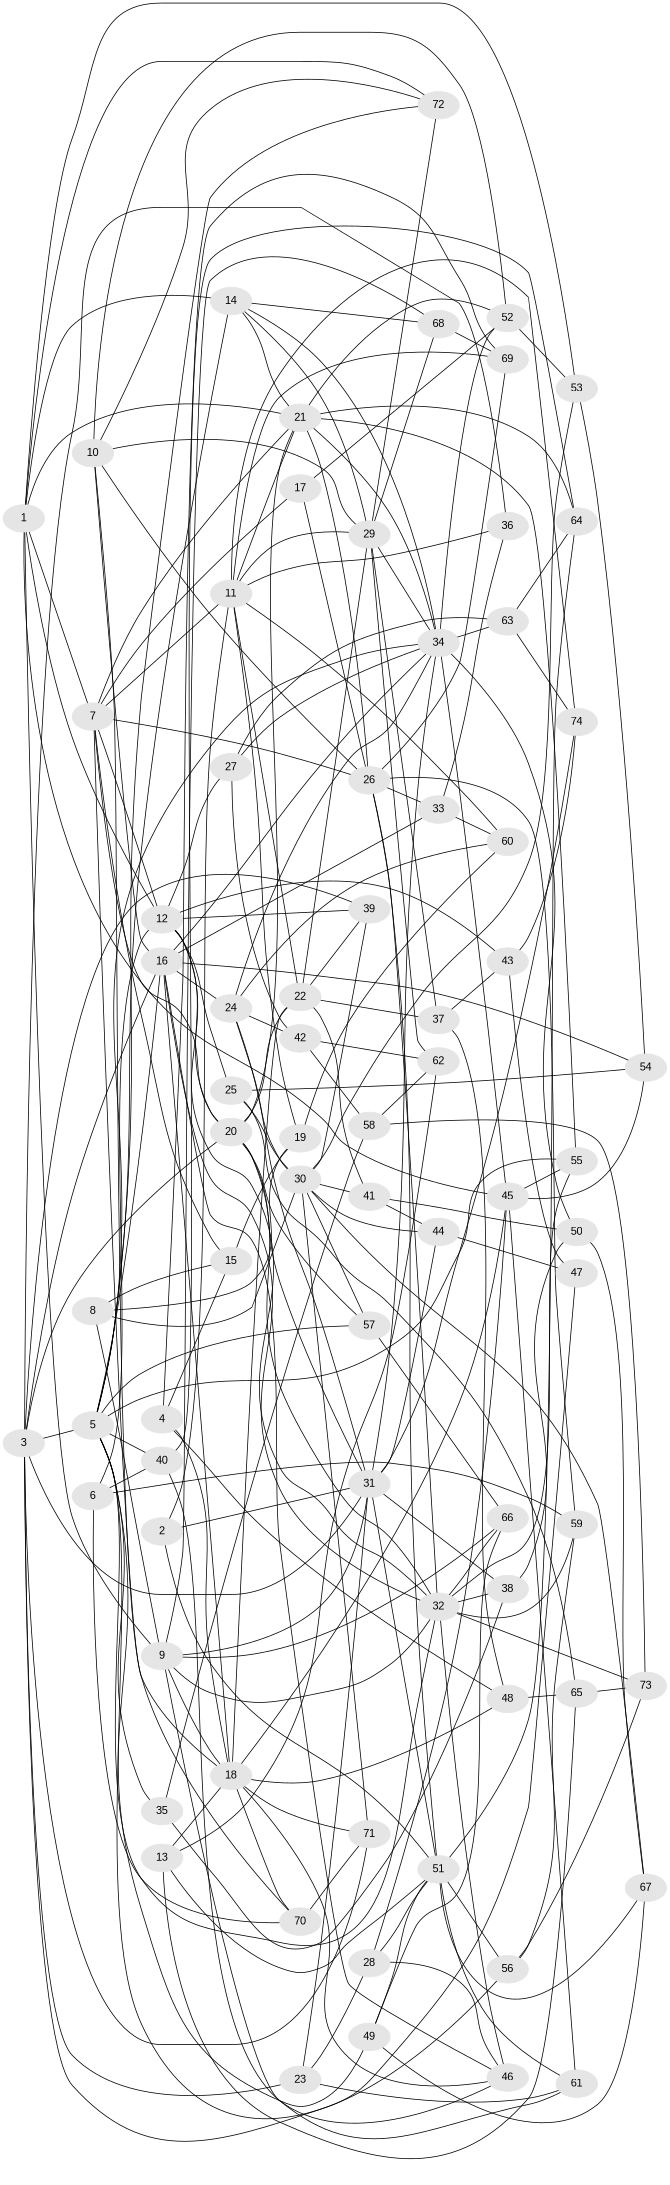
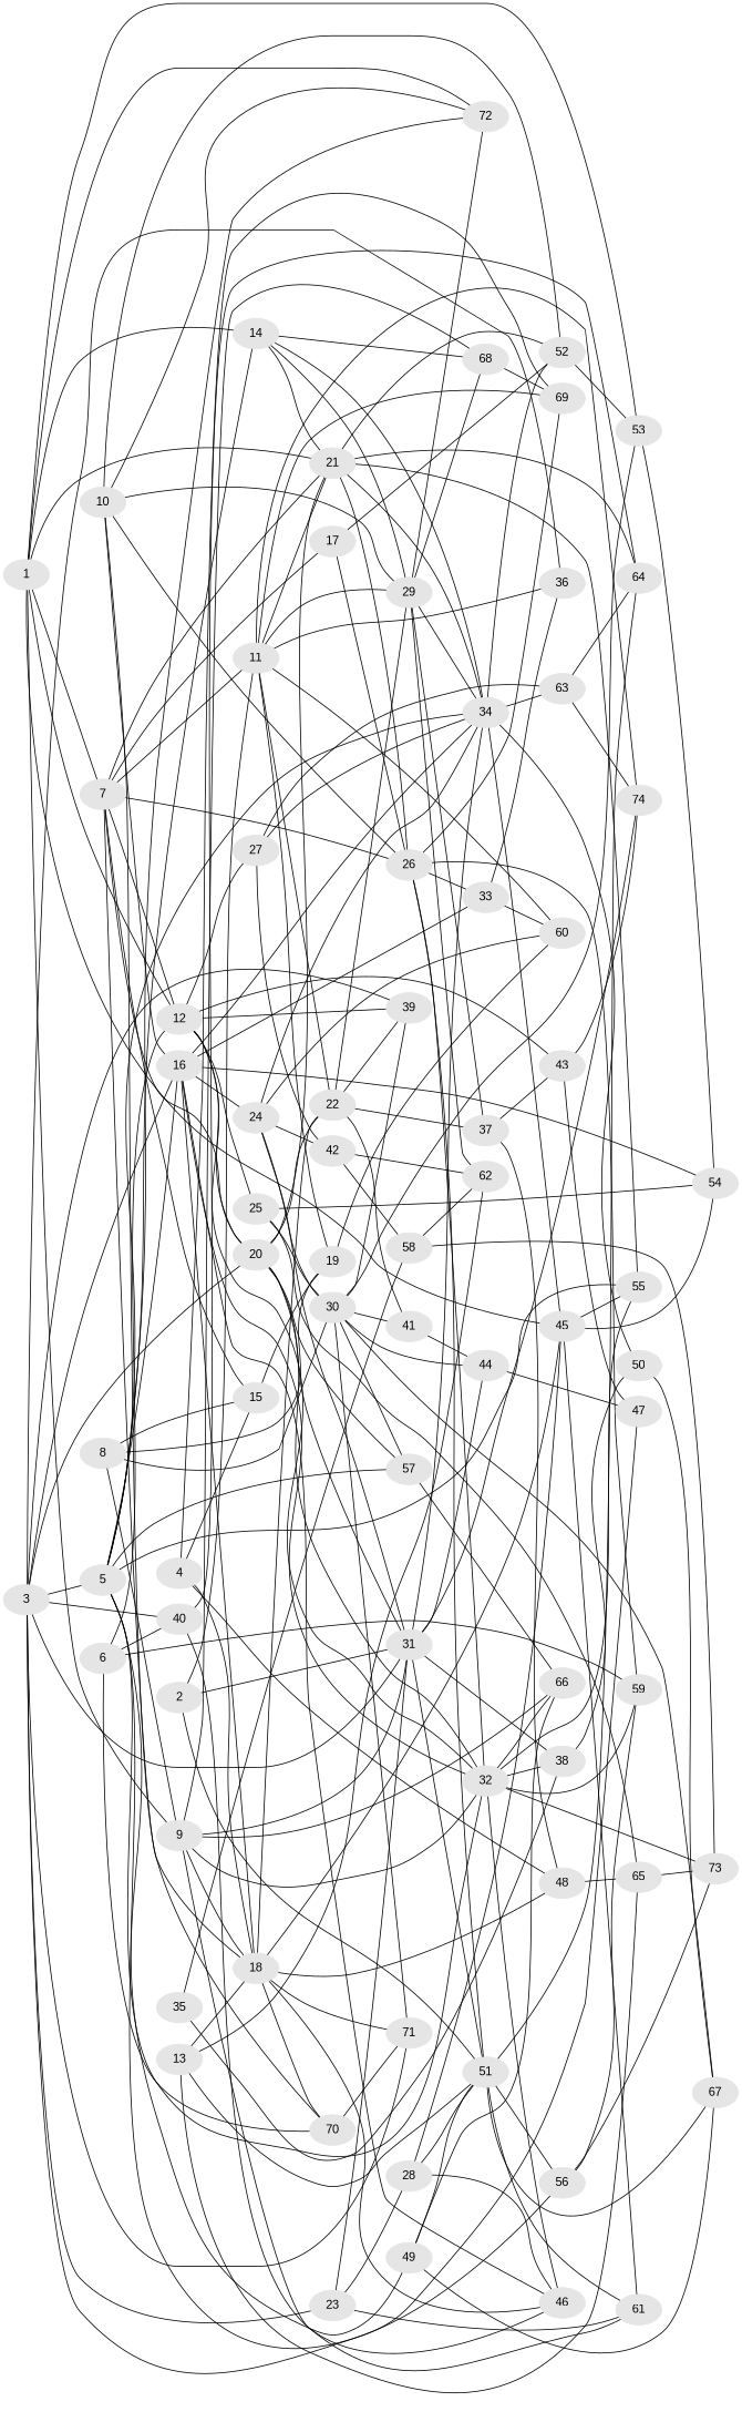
  graph {
    fontname="Liberation Sans"
    rankdir=LR
    node [color=gray90 fontname="Liberation Sans" style=filled]
    edge [fontname="Liberation Sans" weight=1.0]
    1
    7
    9
    12
    14
    21
    45
    53
    72
    11
    20
    15
    18
    17
    26
    31
    32
    46
    66
    68
    39
    25
    27
    43
    34
    29
    55
    52
    64
    54
    61
    2
    51
    36
    69
    19
    22
    60
    74
    44
    38
    56
    67
    3
    5
    16
    23
    40
    47
    71
    35
    49
    57
    24
    33
    28
    4
    48
    70
    65
    59
    73
    63
    50
    58
    6
    8
    30
    41
    10
    62
    37
    42
    13
    1 -- 7 [weight=2.0]
    1 -- 9
    1 -- 12
    1 -- 14
    1 -- 21 [weight=2.0]
    1 -- 45
    1 -- 53
    1 -- 72
    7 -- 12
    7 -- 21 [weight=2.0]
    7 -- 11
    7 -- 20 [weight=2.0]
    7 -- 15
    7 -- 18
    7 -- 17
    7 -- 26
    9 -- 18
    9 -- 31
    9 -- 32
    9 -- 46
    9 -- 66
    9 -- 68
    12 -- 20
    12 -- 32
    12 -- 39
    12 -- 25
    12 -- 27
    12 -- 43
    14 -- 21
    14 -- 68
    14 -- 34
    14 -- 29
    21 -- 26
    21 -- 34
    21 -- 55
    21 -- 52
    21 -- 64
    45 -- 55
    45 -- 54
    45 -- 61
    53 -- 54
    11 -- 21
    11 -- 29 [weight=2.0]
    11 -- 36
    11 -- 69
    11 -- 19
    11 -- 22
    11 -- 60
    11 -- 74
    20 -- 21
    20 -- 31 [weight=2.0]
    20 -- 32
    20 -- 22
    20 -- 57
    15 -- 19
    18 -- 45
    18 -- 46 [weight=2.0]
    18 -- 22
    18 -- 71
    18 -- 48
    18 -- 70
    17 -- 26 [weight=2.0]
    17 -- 52
    26 -- 32
    26 -- 51
    26 -- 69
    26 -- 33
    26 -- 59
    31 -- 34
    31 -- 51
    31 -- 74
    31 -- 44
    31 -- 38
    32 -- 46
    32 -- 66
    32 -- 55
    32 -- 38
    32 -- 59
    32 -- 73
    68 -- 69
    25 -- 54
    25 -- 65
    25 -- 30
    27 -- 34
    27 -- 63
    27 -- 42
    43 -- 74
    43 -- 47
    34 -- 45
    34 -- 52
    34 -- 63
    34 -- 50
    29 -- 72
    29 -- 68
    29 -- 34
    29 -- 62
    29 -- 37
    52 -- 53
    2 -- 11 [weight=2.0]
    2 -- 31
    2 -- 51
    51 -- 64
    51 -- 61
    51 -- 56
    51 -- 67
    19 -- 60
    22 -- 39
    22 -- 29
    22 -- 41
    22 -- 37
    44 -- 47
    38 -- 50
    56 -- 59
    56 -- 73
    3 -- 20
    3 -- 31
    3 -- 39
    3 -- 36 [weight=2.0]
    3 -- 5
    3 -- 16
    3 -- 23
-   5 -- 40
+   3 -- 40
    3 -- 47 [weight=2.0]
    3 -- 71
    5 -- 14
    5 -- 72
    5 -- 32
    5 -- 34
    5 -- 55
    5 -- 56
    5 -- 16
-   5 -- 35 [weight=2.0]
    5 -- 49
    5 -- 57
    16 -- 18
    16 -- 32
    16 -- 46
    16 -- 34
    16 -- 54
    16 -- 24
    16 -- 33
    23 -- 31
    23 -- 61
    23 -- 28
    40 -- 64
    40 -- 61
    35 -- 38
    35 -- 58
    49 -- 66
    49 -- 51
    49 -- 67
    57 -- 66
    24 -- 31
    24 -- 34
    24 -- 60
    24 -- 30
    24 -- 42
    33 -- 36
    33 -- 60
    28 -- 45
    28 -- 46
    28 -- 51
    4 -- 15
    4 -- 18
    4 -- 69
    4 -- 48
    48 -- 65
    70 -- 71
    65 -- 73
    63 -- 64
    63 -- 74
    50 -- 67
    58 -- 73
    58 -- 62
    6 -- 12
    6 -- 40
    6 -- 70
    6 -- 59
    8 -- 9
    8 -- 15
    8 -- 19
    8 -- 30
    30 -- 53
    30 -- 39
    30 -- 44
    30 -- 67
    30 -- 71
    30 -- 57
    30 -- 41
    41 -- 44
-   41 -- 50
    10 -- 72
    10 -- 26
    10 -- 29 [weight=3.0]
    10 -- 52
    10 -- 16
    10 -- 70
    37 -- 43
    37 -- 48
    42 -- 58
    42 -- 62
    13 -- 18
    13 -- 51
    13 -- 65
    13 -- 62
  }
